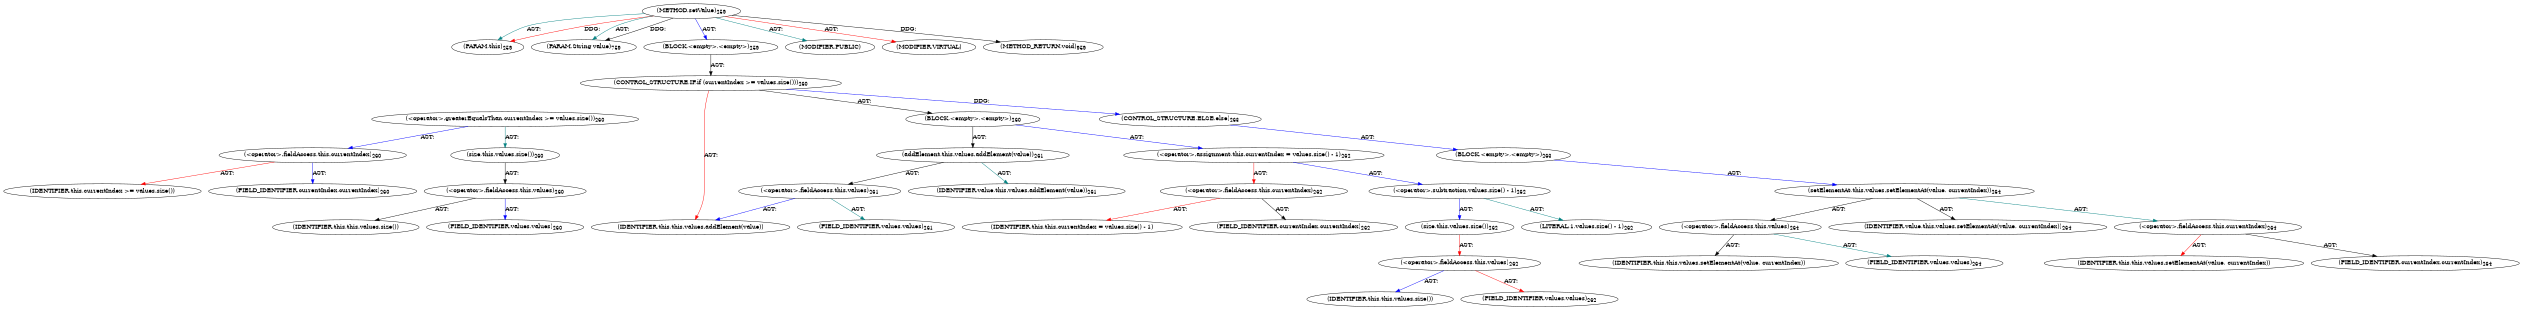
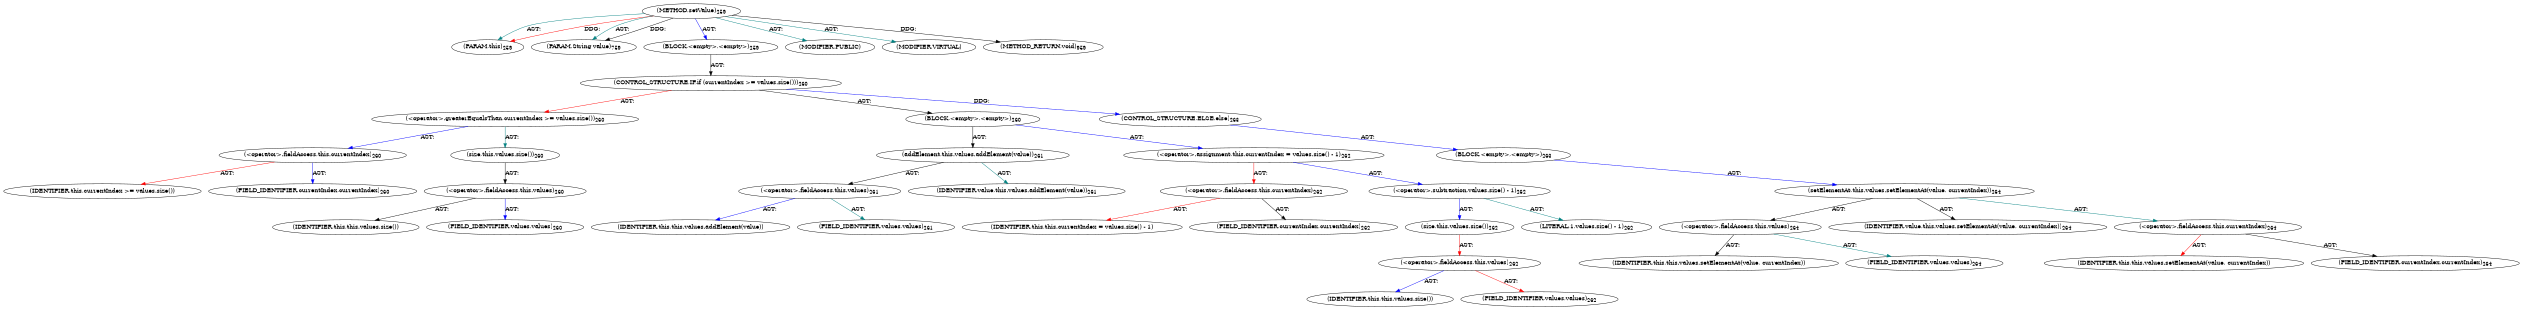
  digraph {
    edge [color=black]
    n1 [label=<(METHOD,setValue)<SUB>259</SUB>>]
    n2 [label=<(PARAM,this)<SUB>259</SUB>>]
    n3 [label=<(PARAM,String value)<SUB>759</SUB>>]
    n4 [label=<(BLOCK,&lt;empty&gt;,&lt;empty&gt;)<SUB>259</SUB>>]
    n5 [label=<(MODIFIER,PUBLIC)>]
    n6 [label=<(MODIFIER,VIRTUAL)>]
    n7 [label=<(METHOD_RETURN,void)<SUB>959</SUB>>]
    n8 [label=<(CONTROL_STRUCTURE,IF,if (currentIndex &gt;= values.size()))<SUB>260</SUB>>]
    n9 [label=<(&lt;operator&gt;.greaterEqualsThan,currentIndex &gt;= values.size())<SUB>260</SUB>>]
    n10 [label=<(BLOCK,&lt;empty&gt;,&lt;empty&gt;)<SUB>260</SUB>>]
    n11 [label=<(CONTROL_STRUCTURE,ELSE,else)<SUB>263</SUB>>]
    n12 [label=<(&lt;operator&gt;.fieldAccess,this.currentIndex)<SUB>260</SUB>>]
    n13 [label=<(size,this.values.size())<SUB>260</SUB>>]
    n14 [label=<(addElement,this.values.addElement(value))<SUB>261</SUB>>]
    n15 [label=<(&lt;operator&gt;.assignment,this.currentIndex = values.size() - 1)<SUB>262</SUB>>]
    n16 [label=<(BLOCK,&lt;empty&gt;,&lt;empty&gt;)<SUB>263</SUB>>]
    n17 [label=<(IDENTIFIER,this,currentIndex &gt;= values.size())>]
    n18 [label=<(FIELD_IDENTIFIER,currentIndex,currentIndex)<SUB>260</SUB>>]
    n19 [label=<(&lt;operator&gt;.fieldAccess,this.values)<SUB>260</SUB>>]
    n20 [label=<(IDENTIFIER,this,this.values.size())>]
    n21 [label=<(FIELD_IDENTIFIER,values,values)<SUB>260</SUB>>]
    n22 [label=<(&lt;operator&gt;.fieldAccess,this.values)<SUB>261</SUB>>]
    n23 [label=<(IDENTIFIER,value,this.values.addElement(value))<SUB>261</SUB>>]
    n24 [label=<(&lt;operator&gt;.fieldAccess,this.currentIndex)<SUB>262</SUB>>]
    n25 [label=<(&lt;operator&gt;.subtraction,values.size() - 1)<SUB>262</SUB>>]
    n26 [label=<(IDENTIFIER,this,this.values.addElement(value))>]
    n27 [label=<(FIELD_IDENTIFIER,values,values)<SUB>261</SUB>>]
    n28 [label=<(IDENTIFIER,this,this.currentIndex = values.size() - 1)>]
    n29 [label=<(FIELD_IDENTIFIER,currentIndex,currentIndex)<SUB>262</SUB>>]
    n30 [label=<(size,this.values.size())<SUB>262</SUB>>]
    n31 [label=<(LITERAL,1,values.size() - 1)<SUB>262</SUB>>]
    n32 [label=<(&lt;operator&gt;.fieldAccess,this.values)<SUB>262</SUB>>]
    n33 [label=<(IDENTIFIER,this,this.values.size())>]
    n34 [label=<(FIELD_IDENTIFIER,values,values)<SUB>262</SUB>>]
    n35 [label=<(setElementAt,this.values.setElementAt(value, currentIndex))<SUB>264</SUB>>]
    n36 [label=<(&lt;operator&gt;.fieldAccess,this.values)<SUB>264</SUB>>]
    n37 [label=<(IDENTIFIER,value,this.values.setElementAt(value, currentIndex))<SUB>264</SUB>>]
    n38 [label=<(&lt;operator&gt;.fieldAccess,this.currentIndex)<SUB>264</SUB>>]
    n39 [label=<(IDENTIFIER,this,this.values.setElementAt(value, currentIndex))>]
    n40 [label=<(FIELD_IDENTIFIER,values,values)<SUB>264</SUB>>]
    n41 [label=<(IDENTIFIER,this,this.values.setElementAt(value, currentIndex))>]
    n42 [label=<(FIELD_IDENTIFIER,currentIndex,currentIndex)<SUB>264</SUB>>]
    n1 -> n2 [color=teal label="AST: "]
    n1 -> n2 [color=red label="DDG: "]
    n1 -> n3 [color=teal label="AST: "]
    n1 -> n3 [label="DDG: "]
    n1 -> n4 [color=blue label="AST: "]
    n1 -> n5 [color=teal label="AST: "]
-   n1 -> n6 [color=red label="AST: "]
+   n1 -> n6 [color=teal label="AST: "]
    n1 -> n7 [label="DDG: "]
    n4 -> n8 [label="AST: "]
-   n8 -> n26 [color=red label="AST: "]
+   n8 -> n9 [color=red label="AST: "]
    n8 -> n10 [label="AST: "]
    n8 -> n11 [color=blue label="DDG: "]
    n9 -> n12 [color=blue label="AST: "]
    n9 -> n13 [color=teal label="AST: "]
    n10 -> n14 [label="AST: "]
    n10 -> n15 [color=blue label="AST: "]
    n11 -> n16 [color=blue label="AST: "]
    n12 -> n17 [color=red label="AST: "]
    n12 -> n18 [color=blue label="AST: "]
    n13 -> n19 [label="AST: "]
    n14 -> n22 [label="AST: "]
    n14 -> n23 [color=teal label="AST: "]
    n15 -> n24 [color=red label="AST: "]
    n15 -> n25 [color=blue label="AST: "]
    n16 -> n35 [color=blue label="AST: "]
    n19 -> n20 [label="AST: "]
    n19 -> n21 [color=blue label="AST: "]
    n22 -> n26 [color=blue label="AST: "]
    n22 -> n27 [color=teal label="AST: "]
    n24 -> n28 [color=red label="AST: "]
    n24 -> n29 [label="AST: "]
    n25 -> n30 [color=blue label="AST: "]
    n25 -> n31 [color=teal label="AST: "]
    n30 -> n32 [color=red label="AST: "]
    n32 -> n33 [color=blue label="AST: "]
    n32 -> n34 [color=red label="AST: "]
    n35 -> n36 [label="AST: "]
    n35 -> n37 [label="AST: "]
    n35 -> n38 [color=teal label="AST: "]
    n36 -> n39 [label="AST: "]
    n36 -> n40 [color=teal label="AST: "]
    n38 -> n41 [color=red label="AST: "]
    n38 -> n42 [label="AST: "]
  }
